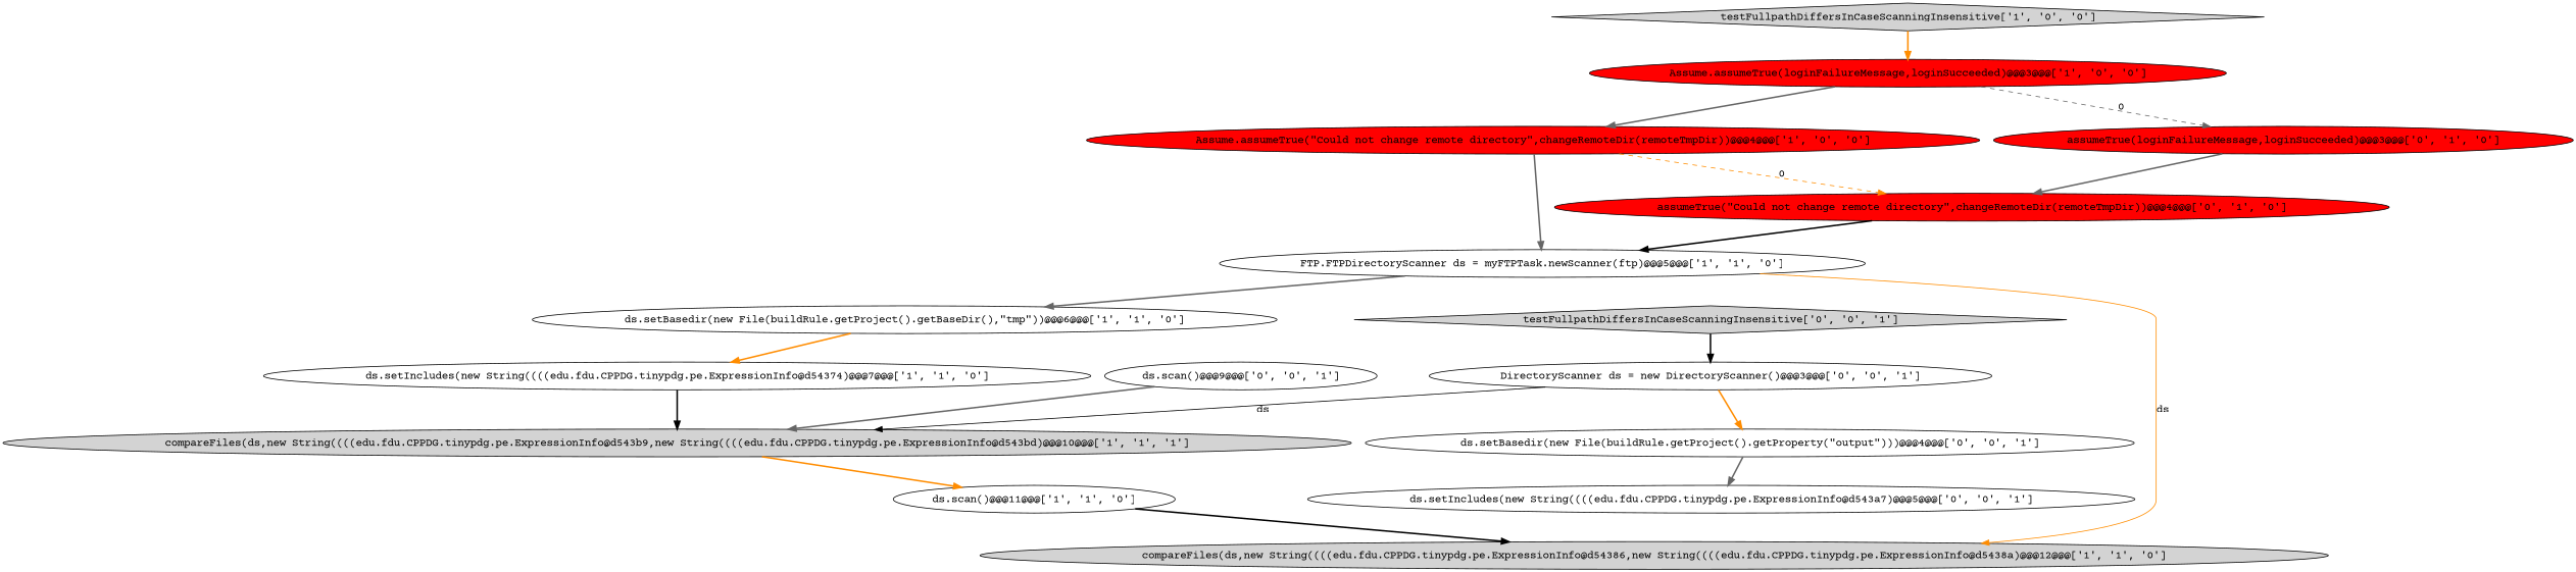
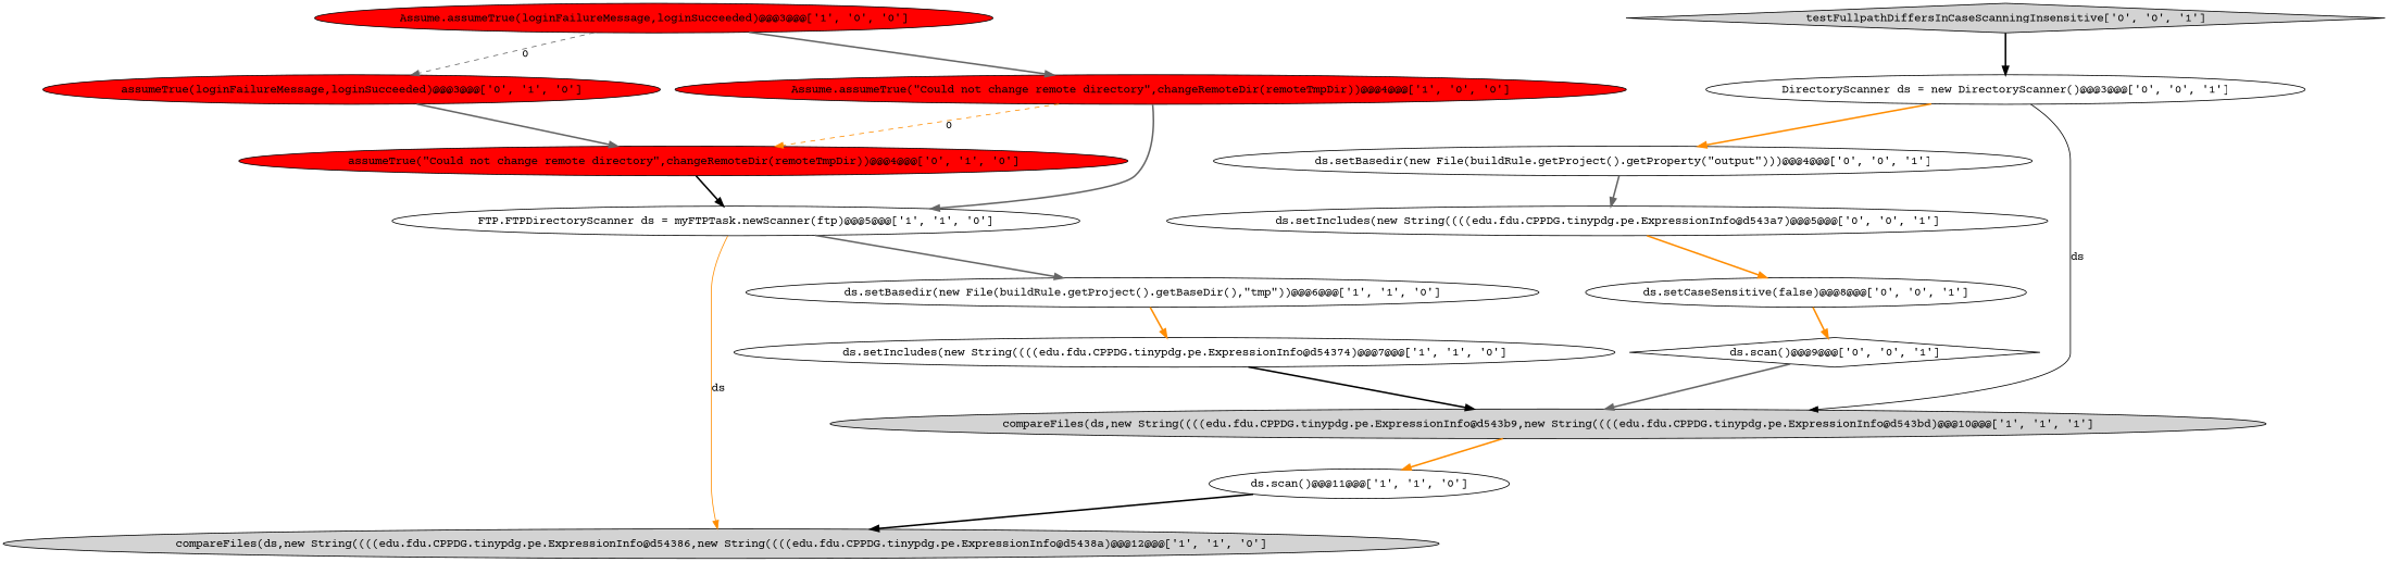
  digraph {
    fontname="Courier Prime"
    node [fillcolor=white fontname="Courier Prime" shape=ellipse style=filled]
    edge [color=darkorange fontname="Courier Prime" style=bold]
-   n1 [label="ds.scan()@@@9@@@['0', '0', '1']"]
+   n1 [label="ds.scan()@@@9@@@['0', '0', '1']" shape=diamond]
    n2 [fillcolor=lightgray label="compareFiles(ds,new String((((edu.fdu.CPPDG.tinypdg.pe.ExpressionInfo@d543b9,new String((((edu.fdu.CPPDG.tinypdg.pe.ExpressionInfo@d543bd)@@@10@@@['1', '1', '1']"]
    n3 [label="ds.scan()@@@11@@@['1', '1', '0']"]
    n4 [label="ds.setIncludes(new String((((edu.fdu.CPPDG.tinypdg.pe.ExpressionInfo@d543a7)@@@5@@@['0', '0', '1']"]
+   n5 [label="ds.setCaseSensitive(false)@@@8@@@['0', '0', '1']"]
    n6 [fillcolor=lightgray label="compareFiles(ds,new String((((edu.fdu.CPPDG.tinypdg.pe.ExpressionInfo@d54386,new String((((edu.fdu.CPPDG.tinypdg.pe.ExpressionInfo@d5438a)@@@12@@@['1', '1', '0']"]
    n7 [fillcolor=red label="Assume.assumeTrue(\"Could not change remote directory\",changeRemoteDir(remoteTmpDir))@@@4@@@['1', '0', '0']"]
    n8 [fillcolor=red label="assumeTrue(\"Could not change remote directory\",changeRemoteDir(remoteTmpDir))@@@4@@@['0', '1', '0']"]
    n9 [label="FTP.FTPDirectoryScanner ds = myFTPTask.newScanner(ftp)@@@5@@@['1', '1', '0']"]
    n10 [label="ds.setBasedir(new File(buildRule.getProject().getBaseDir(),\"tmp\"))@@@6@@@['1', '1', '0']"]
    n11 [fillcolor=red label="assumeTrue(loginFailureMessage,loginSucceeded)@@@3@@@['0', '1', '0']"]
    n12 [label="ds.setBasedir(new File(buildRule.getProject().getProperty(\"output\")))@@@4@@@['0', '0', '1']"]
    n13 [label="DirectoryScanner ds = new DirectoryScanner()@@@3@@@['0', '0', '1']"]
    n14 [label="ds.setIncludes(new String((((edu.fdu.CPPDG.tinypdg.pe.ExpressionInfo@d54374)@@@7@@@['1', '1', '0']"]
    n15 [fillcolor=red label="Assume.assumeTrue(loginFailureMessage,loginSucceeded)@@@3@@@['1', '0', '0']"]
    n16 [fillcolor=lightgray label="testFullpathDiffersInCaseScanningInsensitive['0', '0', '1']" shape=diamond]
-   n17 [fillcolor=lightgray label="testFullpathDiffersInCaseScanningInsensitive['1', '0', '0']" shape=diamond]
    n1 -> n2 [color=gray40]
    n2 -> n3
    n3 -> n6 [color=black]
+   n4 -> n5
+   n5 -> n1
    n7 -> n8 [label=0 style=dashed]
    n7 -> n9 [color=gray40]
    n8 -> n9 [color=black]
    n9 -> n6 [label=ds style=solid]
    n9 -> n10 [color=gray40]
    n10 -> n14
    n11 -> n8 [color=gray40]
    n12 -> n4 [color=gray40]
    n13 -> n2 [color=black label=ds style=solid]
    n13 -> n12
    n14 -> n2 [color=black]
    n15 -> n7 [color=gray40]
    n15 -> n11 [color=gray40 label=0 style=dashed]
    n16 -> n13 [color=black]
-   n17 -> n15
  }
